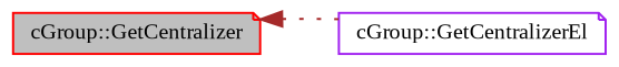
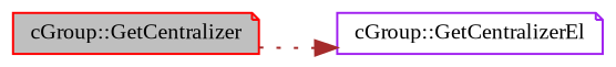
  digraph {
    rankdir=LR
    fontname="Liberation Serif"
    node [fontname="Liberation Serif" fontsize=10 shape=note style=filled]
    n1 [color=red fillcolor=grey75 fontcolor=black height=0.2 label="cGroup::GetCentralizer" width=0.4]
    n2 [color=purple fillcolor=white height=0.2 label="cGroup::GetCentralizerEl" width=0.4]
-   n2 -> n1 [color=brown fontname="Liberation Serif" fontsize=10 labelfontname=Helvetica labelfontsize=10 style=dotted]
+   n1 -> n2 [color=brown fontname="Liberation Serif" fontsize=10 labelfontname=Helvetica labelfontsize=10 style=dotted]
  }
